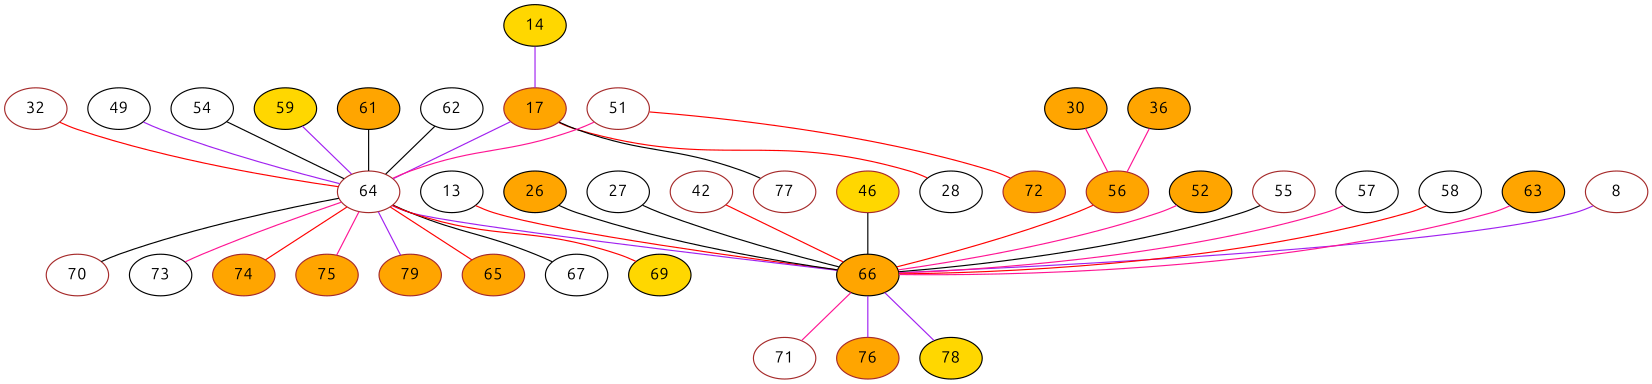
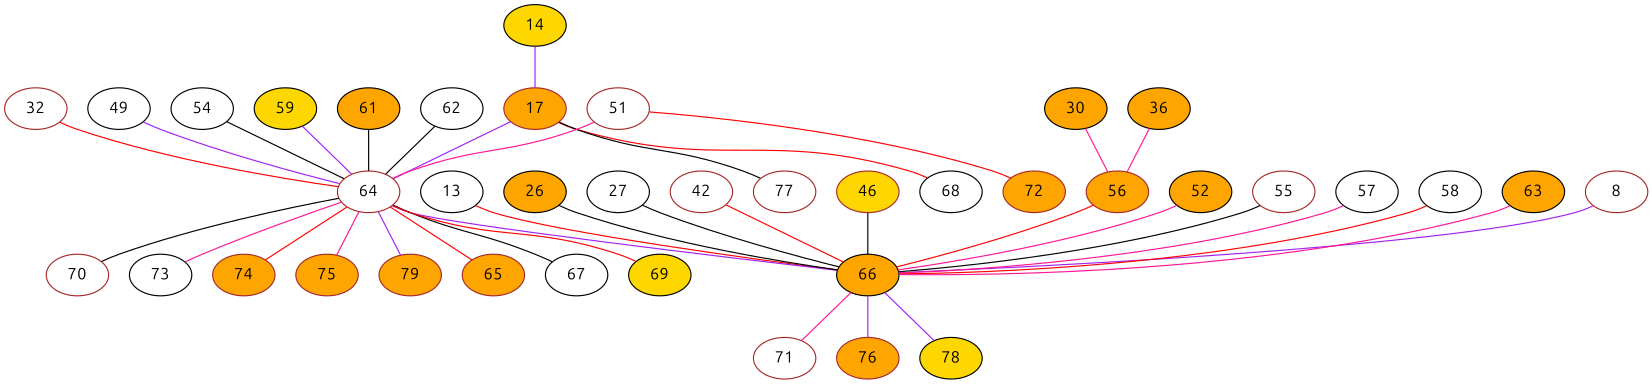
  graph {
    fontname=Ubuntu
    node [color=black fillcolor=white fontname=Ubuntu style=filled]
    edge [color=red fontname=Ubuntu]
    66 [fillcolor=orange super="+1+37"]
    71 [color=brown]
    76 [color=brown fillcolor=orange super="+53"]
    78 [fillcolor=gold super="+47"]
    8 [color=brown]
    13
    17 [color=brown fillcolor=orange super="+4"]
    64 [color=brown super="+5+16+21+24+31+43+48+50+25"]
-   68 [label=28]
+   68
    77 [color=brown super="+38"]
    14 [fillcolor=gold]
    65 [color=brown fillcolor=orange super="+12"]
    67 [super="+18"]
    69 [fillcolor=gold]
    70 [color=brown]
    73
    74 [color=brown fillcolor=orange]
    75 [color=brown fillcolor=orange super="+33+44+60"]
    79 [color=brown fillcolor=orange]
    26 [fillcolor=orange]
    27
    56 [color=brown fillcolor=orange super="+28"]
    30 [fillcolor=orange]
    32 [color=brown]
    36 [fillcolor=orange]
    42 [color=brown]
    46 [color=brown fillcolor=gold]
    49
    51 [color=brown super="+29"]
    72 [color=brown fillcolor=orange]
    52 [fillcolor=orange]
    54
    55 [color=brown]
    57
    58
    59 [fillcolor=gold super="+6"]
    61 [fillcolor=orange]
    62
    63 [fillcolor=orange]
    66 -- 71 [color=deeppink]
    66 -- 76 [color=purple]
    66 -- 78 [color=purple]
    8 -- 66 [color=purple]
    13 -- 66
    17 -- 64 [color=purple weight=4]
    17 -- 68
    17 -- 77 [color=black]
    64 -- 66 [color=purple weight=4]
    64 -- 65
    64 -- 67 [color=black]
    64 -- 69
    64 -- 70 [color=black]
    64 -- 73 [color=deeppink]
    64 -- 74
    64 -- 75 [color=deeppink]
    64 -- 79 [color=purple]
    14 -- 17 [color=purple]
    26 -- 66 [color=black]
    27 -- 66 [color=black]
    56 -- 66 [weight=2]
    30 -- 56 [color=deeppink]
    32 -- 64
    36 -- 56 [color=deeppink]
    42 -- 66
    46 -- 66 [color=black]
    49 -- 64 [color=purple]
    51 -- 64 [color=deeppink weight=2]
    51 -- 72
    52 -- 66 [color=deeppink]
    54 -- 64 [color=black]
    55 -- 66 [color=black]
    57 -- 66 [color=deeppink]
    58 -- 66
    59 -- 64 [color=purple]
    61 -- 64 [color=black]
    62 -- 64 [color=black]
    63 -- 66 [color=deeppink]
  }
